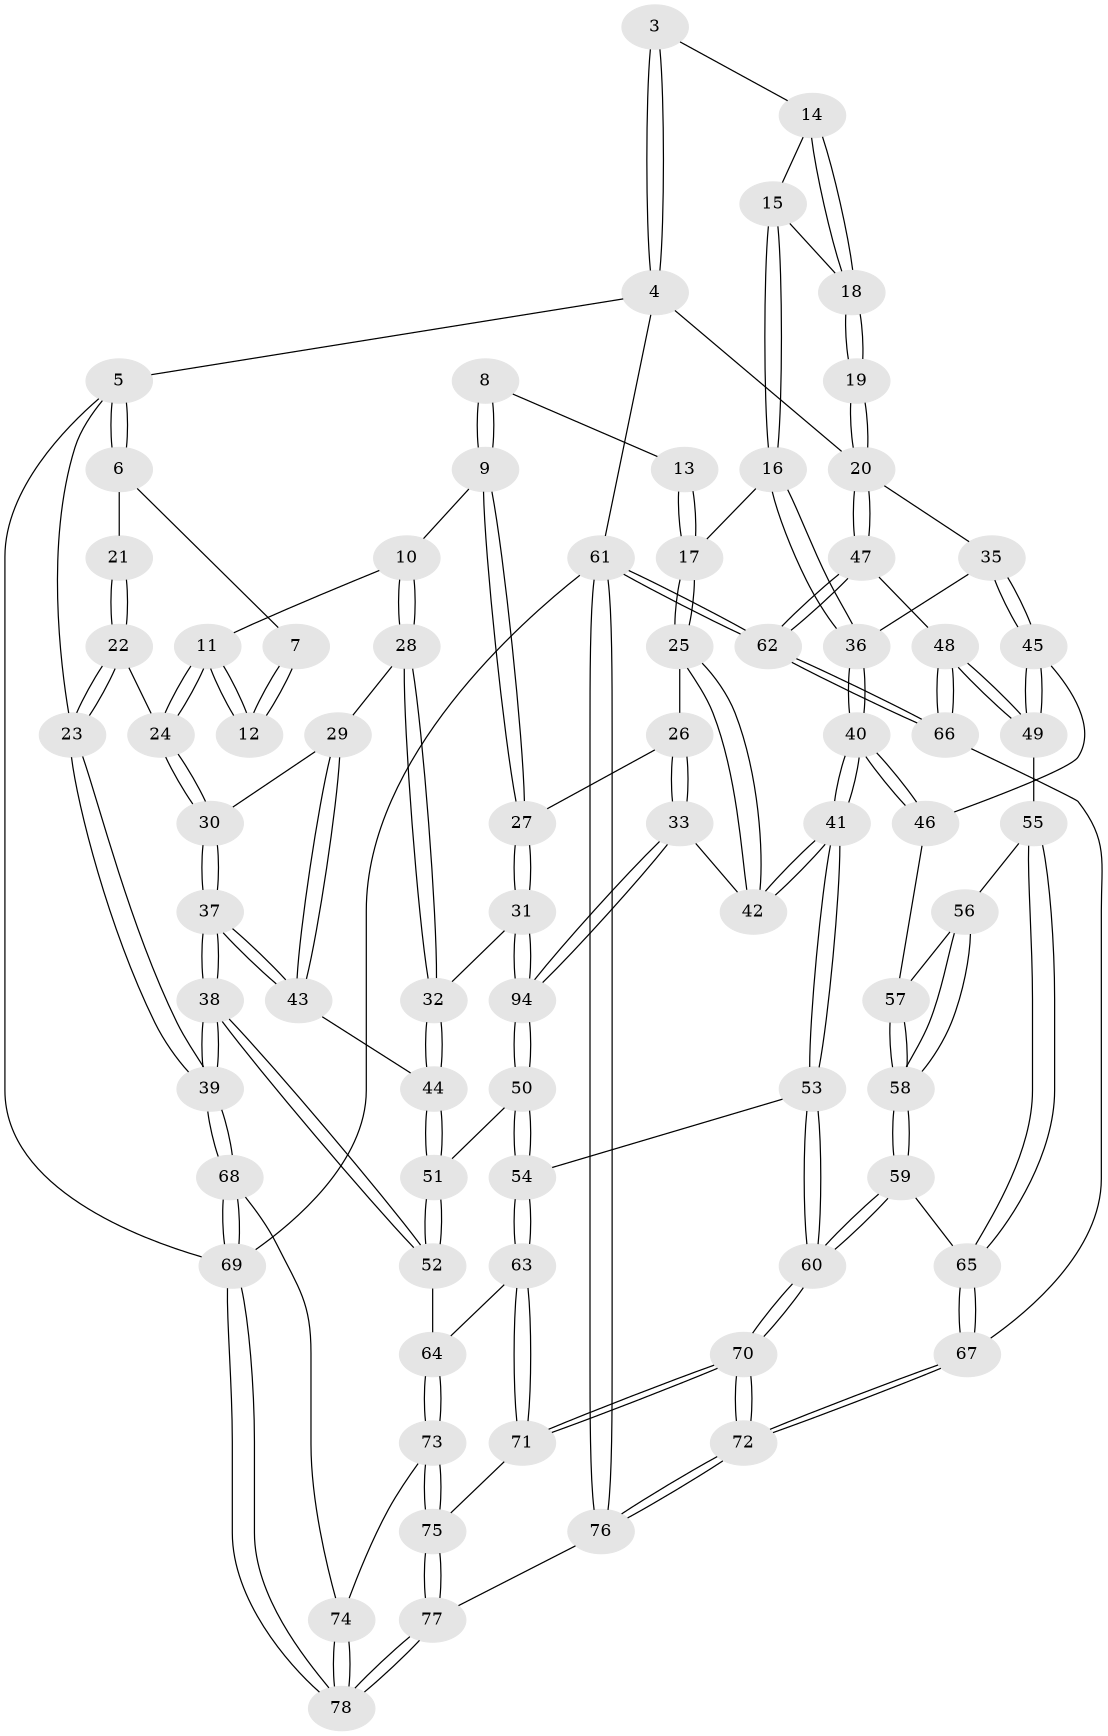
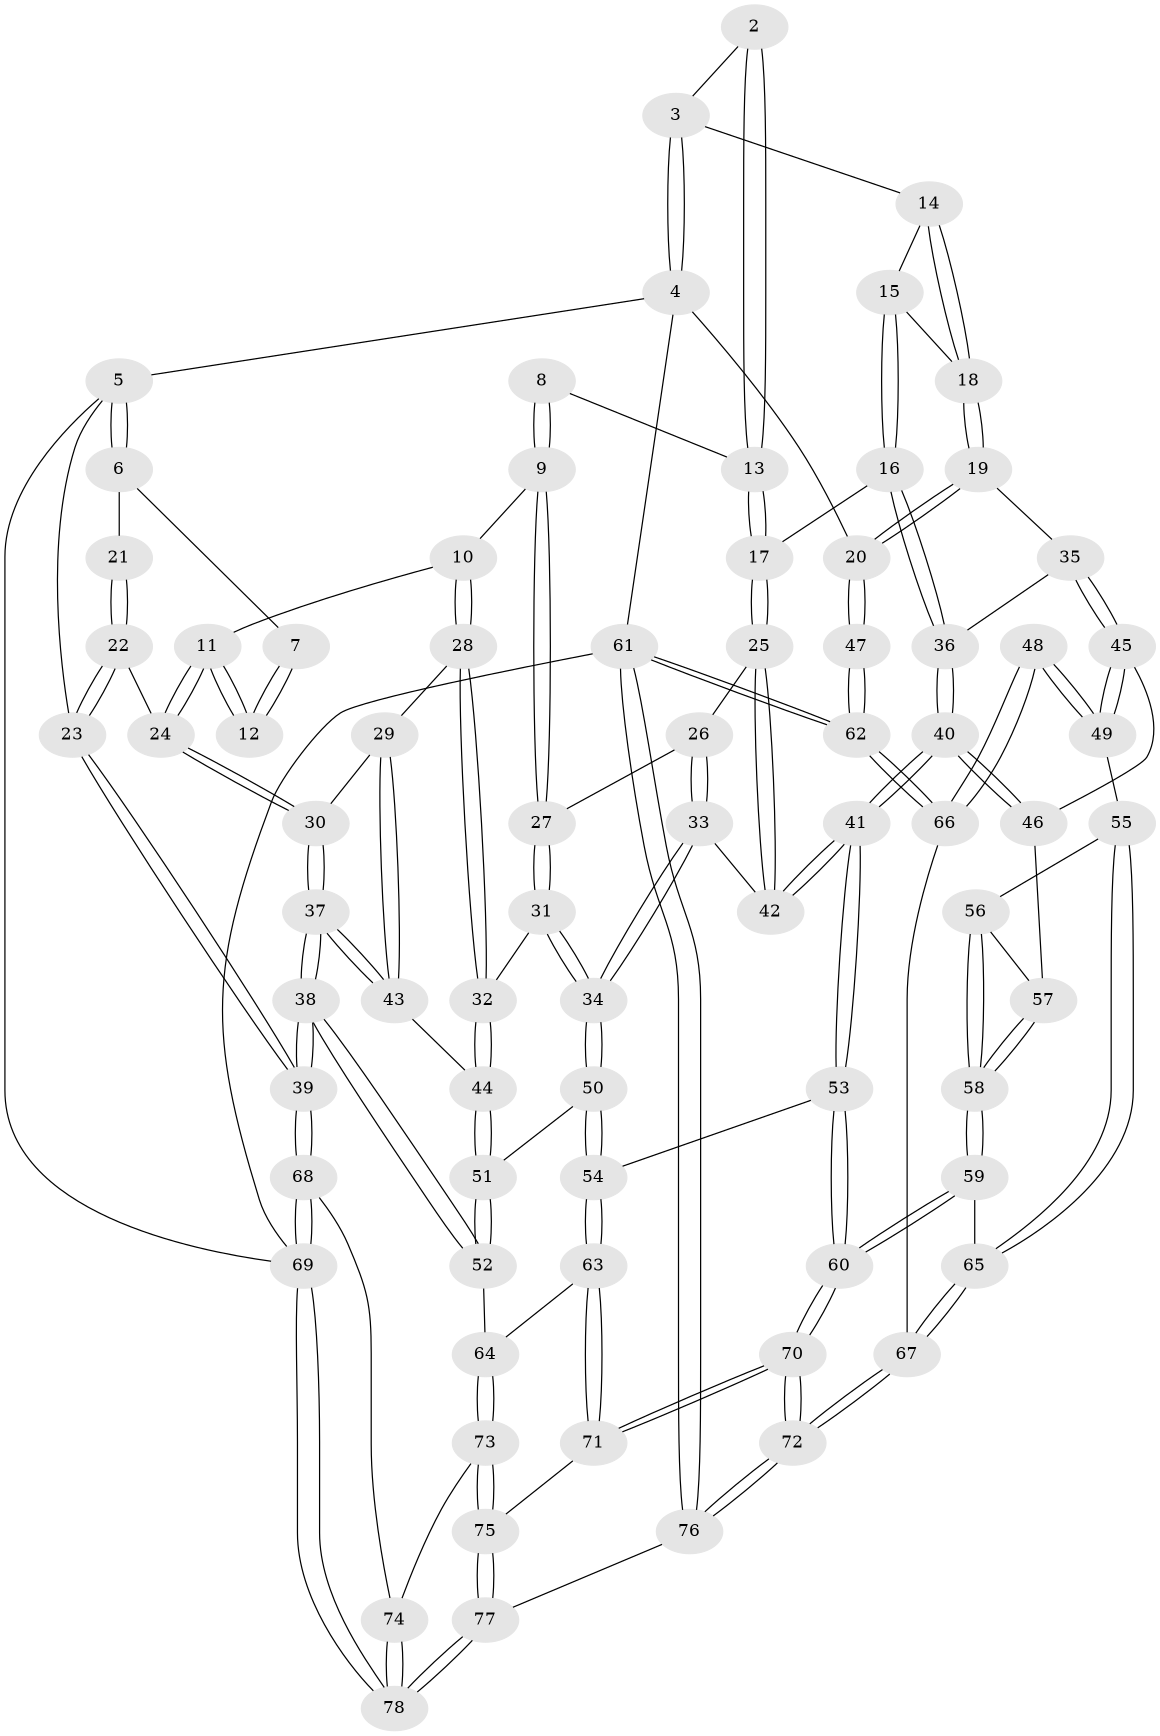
  graph {
    node [color=gray90 style=filled]
+   2
    3
    13
    8
    9
    4
    14
    17
    5
    20
    61
    15
    18
    6
    23
    69
    47
    62
    76
    7
    21
    39
    78
    12
    22
    10
    27
    11
    28
    31
    24
    29
    32
    30
    25
    16
    19
    36
    40
    26
    42
    35
    45
    48
    68
    37
    33
-   34 [label=94]
+   34
    43
    44
    38
    50
    51
    54
    46
    49
    41
    52
    64
    74
    53
    57
    60
    55
    58
    66
    67
    56
    65
    63
    73
    70
    71
    59
    72
    77
    75
+   2 -- 3
+   2 -- 13
+   2 -- 13
    3 -- 4
    3 -- 4
    3 -- 14
    13 -- 17
    13 -- 17
    8 -- 13
    8 -- 9
    8 -- 9
    9 -- 10
    9 -- 27
    9 -- 27
    4 -- 5
    4 -- 20
    4 -- 61
    14 -- 15
    14 -- 18
    14 -- 18
    17 -- 25
    17 -- 25
    5 -- 6
    5 -- 6
    5 -- 23
    5 -- 69
    20 -- 47
    20 -- 47
    61 -- 69
    61 -- 62
    61 -- 62
    61 -- 76
    61 -- 76
    15 -- 18
    15 -- 16
    15 -- 16
    18 -- 19
    18 -- 19
    6 -- 7
    6 -- 21
    23 -- 39
    23 -- 39
    69 -- 78
    69 -- 78
    47 -- 62
    47 -- 62
-   47 -- 48
    62 -- 66
    62 -- 66
    76 -- 77
    7 -- 12
    7 -- 12
    21 -- 22
    21 -- 22
    39 -- 68
    39 -- 68
    22 -- 23
    22 -- 23
    22 -- 24
    10 -- 11
    10 -- 28
    10 -- 28
    27 -- 31
    27 -- 31
    11 -- 12
    11 -- 12
    11 -- 24
    11 -- 24
    28 -- 29
    28 -- 32
    28 -- 32
    31 -- 32
    31 -- 34
    31 -- 34
    24 -- 30
    24 -- 30
    29 -- 30
    29 -- 43
    29 -- 43
    32 -- 44
    32 -- 44
    30 -- 37
    30 -- 37
    25 -- 26
    25 -- 42
    25 -- 42
    16 -- 17
    16 -- 36
    16 -- 36
    19 -- 20
    19 -- 20
-   20 -- 35
+   19 -- 35
    36 -- 40
    36 -- 40
    40 -- 46
    40 -- 46
    40 -- 41
    40 -- 41
    26 -- 27
    26 -- 33
    26 -- 33
    35 -- 36
    35 -- 45
    35 -- 45
    45 -- 46
    45 -- 49
    45 -- 49
    48 -- 49
    48 -- 49
    48 -- 66
    48 -- 66
    68 -- 69
    68 -- 69
    68 -- 74
    37 -- 43
    37 -- 43
    37 -- 38
    37 -- 38
    33 -- 42
    33 -- 34
    33 -- 34
    34 -- 50
    34 -- 50
    43 -- 44
    44 -- 51
    44 -- 51
    38 -- 39
    38 -- 39
    38 -- 52
    38 -- 52
    50 -- 51
    50 -- 54
    50 -- 54
    51 -- 52
    51 -- 52
    54 -- 63
    54 -- 63
    46 -- 57
    49 -- 55
    41 -- 42
    41 -- 42
    41 -- 53
    41 -- 53
    52 -- 64
    64 -- 73
    64 -- 73
    74 -- 78
    74 -- 78
    53 -- 54
    53 -- 60
    53 -- 60
    57 -- 58
    57 -- 58
    60 -- 70
    60 -- 70
    55 -- 56
    55 -- 65
    55 -- 65
    58 -- 59
    58 -- 59
    66 -- 67
    67 -- 72
    67 -- 72
    56 -- 57
    56 -- 58
    56 -- 58
    65 -- 67
    65 -- 67
    63 -- 64
    63 -- 71
    63 -- 71
    73 -- 74
    73 -- 75
    73 -- 75
    70 -- 71
    70 -- 71
    70 -- 72
    70 -- 72
    71 -- 75
    59 -- 60
    59 -- 60
    59 -- 65
    72 -- 76
    72 -- 76
    77 -- 78
    77 -- 78
    75 -- 77
    75 -- 77
  }
